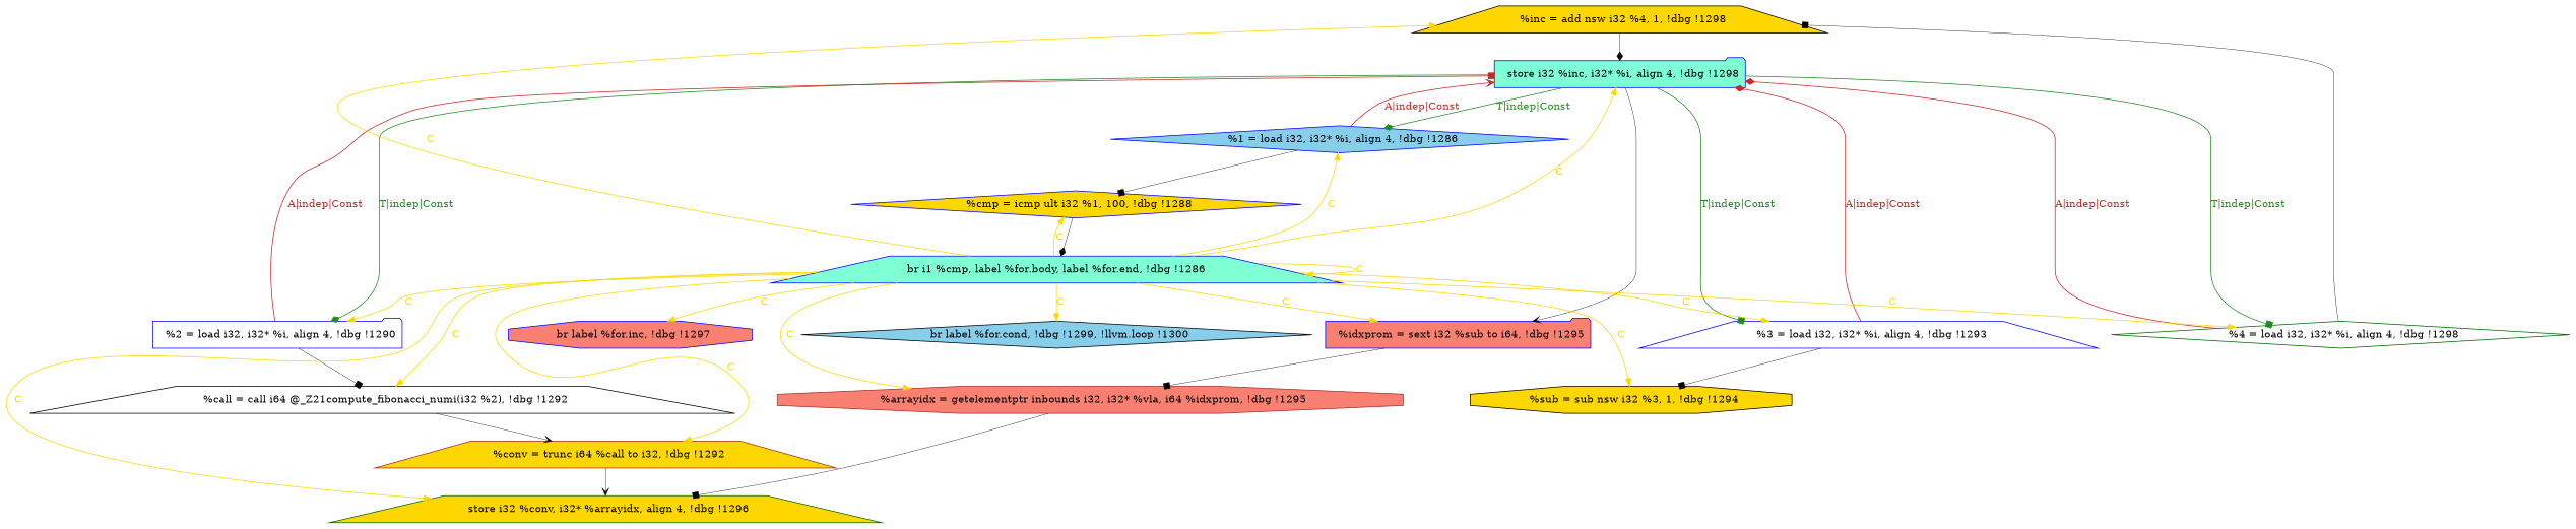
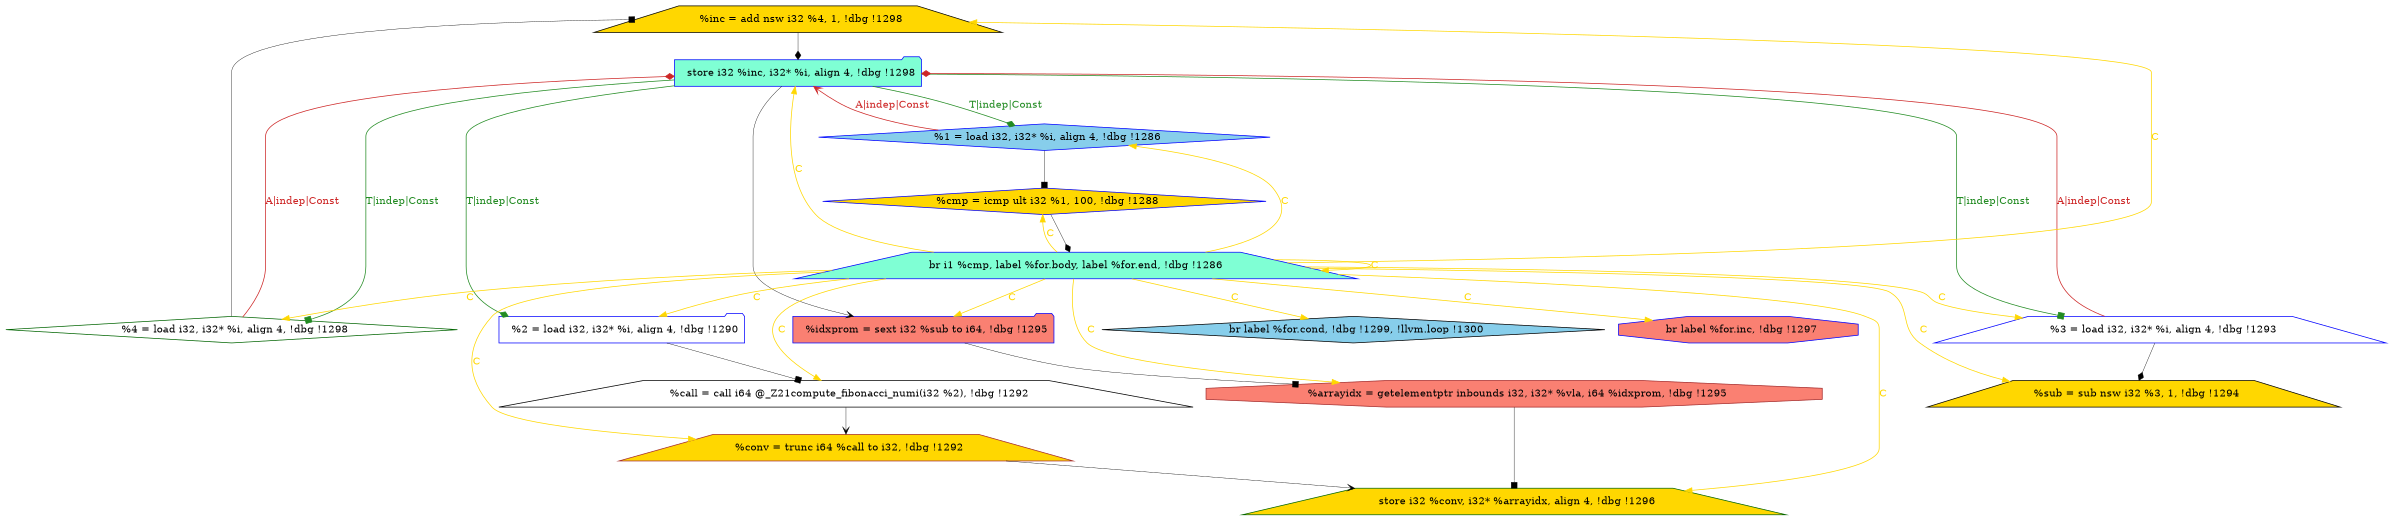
  digraph {
    node [color=blue fillcolor=gold shape=trapezium style=filled]
    edge [color=gold fontcolor=gold penwidth=1.0 style=solid]
    n1 [color=black label="  %inc = add nsw i32 %4, 1, !dbg !1298"]
    n2 [fillcolor=aquamarine label="  store i32 %inc, i32* %i, align 4, !dbg !1298" shape=folder]
    n3 [color=darkgreen fillcolor=white label="  %4 = load i32, i32* %i, align 4, !dbg !1298" shape=diamond]
    n4 [fillcolor=salmon label="  %idxprom = sext i32 %sub to i64, !dbg !1295" shape=folder]
    n5 [fillcolor=white label="  %3 = load i32, i32* %i, align 4, !dbg !1293"]
    n6 [fillcolor=white label="  %2 = load i32, i32* %i, align 4, !dbg !1290" shape=folder]
    n7 [fillcolor=skyblue label="  %1 = load i32, i32* %i, align 4, !dbg !1286" shape=diamond]
    n8 [color=black fillcolor=skyblue label="  br label %for.cond, !dbg !1299, !llvm.loop !1300" shape=diamond]
-   n9 [color=black label="  %sub = sub nsw i32 %3, 1, !dbg !1294" shape=octagon]
+   n9 [color=black label="  %sub = sub nsw i32 %3, 1, !dbg !1294"]
    n10 [color=brown fillcolor=salmon label="  %arrayidx = getelementptr inbounds i32, i32* %vla, i64 %idxprom, !dbg !1295" shape=octagon]
    n11 [color=darkgreen label="  store i32 %conv, i32* %arrayidx, align 4, !dbg !1296"]
    n12 [color=black fillcolor=white label="  %call = call i64 @_Z21compute_fibonacci_numi(i32 %2), !dbg !1292"]
    n13 [label="  %cmp = icmp ult i32 %1, 100, !dbg !1288" shape=diamond]
    n14 [fillcolor=aquamarine label="br i1 %cmp, label %for.body, label %for.end, !dbg !1286"]
    n15 [color=brown label="  %conv = trunc i64 %call to i32, !dbg !1292"]
    n16 [fillcolor=salmon label="  br label %for.inc, !dbg !1297" shape=octagon]
    n1 -> n2 [arrowhead=diamond color=black fontcolor=black penwidth=0.5]
    n2 -> n3 [arrowhead=box color=forestgreen fontcolor=forestgreen label="T|indep|Const"]
    n2 -> n4 [arrowhead=vee color=black fontcolor=black penwidth=0.5]
    n2 -> n5 [arrowhead=box color=forestgreen fontcolor=forestgreen label="T|indep|Const"]
    n2 -> n6 [arrowhead=diamond color=forestgreen fontcolor=forestgreen label="T|indep|Const"]
    n2 -> n7 [arrowhead=diamond color=forestgreen fontcolor=forestgreen label="T|indep|Const"]
    n3 -> n1 [arrowhead=box color=black fontcolor=black penwidth=0.5]
    n3 -> n2 [arrowhead=diamond color=firebrick3 fontcolor=firebrick3 label="A|indep|Const"]
    n4 -> n10 [arrowhead=box color=black fontcolor=black penwidth=0.5]
    n5 -> n2 [arrowhead=diamond color=firebrick3 fontcolor=firebrick3 label="A|indep|Const"]
-   n5 -> n9 [arrowhead=box color=black fontcolor=black penwidth=0.5]
-   n6 -> n2 [arrowhead=box color=firebrick3 fontcolor=firebrick3 label="A|indep|Const"]
+   n5 -> n9 [arrowhead=diamond color=black fontcolor=black penwidth=0.5]
    n6 -> n12 [arrowhead=box color=black fontcolor=black penwidth=0.5]
    n7 -> n2 [arrowhead=vee color=firebrick3 fontcolor=firebrick3 label="A|indep|Const"]
    n7 -> n13 [arrowhead=box color=black fontcolor=black penwidth=0.5]
    n10 -> n11 [arrowhead=box color=black fontcolor=black penwidth=0.5]
    n12 -> n15 [arrowhead=vee color=black fontcolor=black penwidth=0.5]
    n13 -> n14 [arrowhead=diamond color=black fontcolor=black penwidth=0.5]
    n14 -> n1 [label=C]
    n14 -> n2 [label=C]
    n14 -> n3 [label=C]
    n14 -> n4 [label=C]
    n14 -> n5 [label=C]
    n14 -> n6 [label=C]
    n14 -> n7 [label=C]
    n14 -> n8 [label=C]
    n14 -> n9 [label=C]
    n14 -> n10 [label=C]
    n14 -> n11 [label=C]
    n14 -> n12 [label=C]
    n14 -> n13 [label=C]
    n14 -> n14 [label=C]
    n14 -> n15 [label=C]
    n14 -> n16 [label=C]
    n15 -> n11 [arrowhead=vee color=black fontcolor=black penwidth=0.5]
  }
